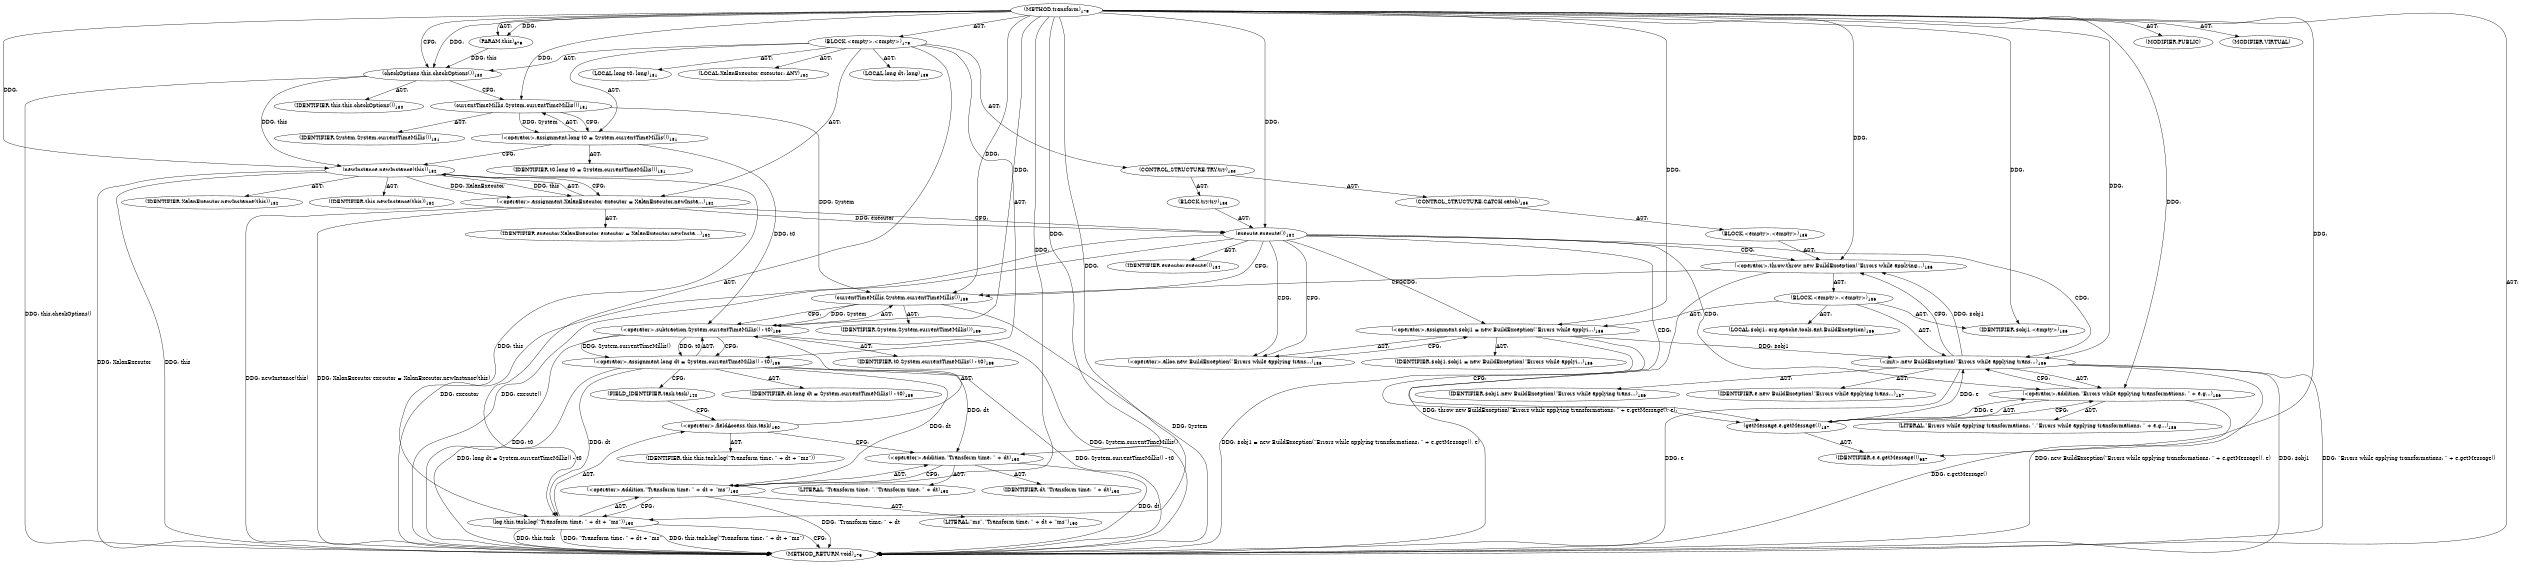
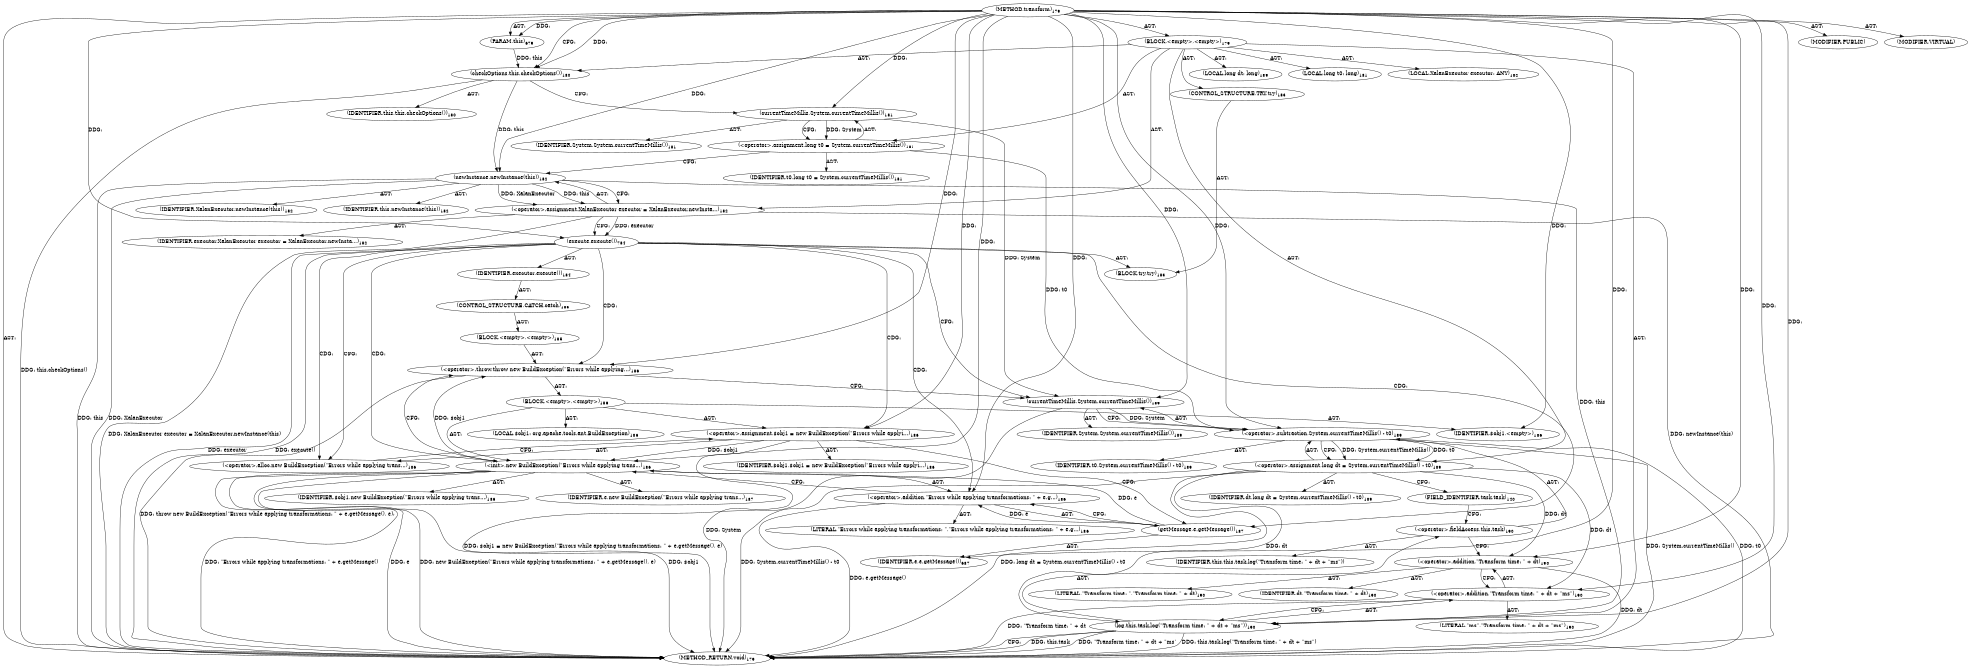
  digraph {
    n1 [label=<(METHOD,transform)<SUB>179</SUB>>]
    n2 [label=<(PARAM,this)<SUB>679</SUB>>]
    n3 [label=<(BLOCK,&lt;empty&gt;,&lt;empty&gt;)<SUB>179</SUB>>]
    n4 [label=<(checkOptions,this.checkOptions())<SUB>180</SUB>>]
    n5 [label=<(currentTimeMillis,System.currentTimeMillis())<SUB>181</SUB>>]
    n6 [label=<(newInstance,newInstance(this))<SUB>182</SUB>>]
-   n7 [label=<(execute,execute())<SUB>184</SUB>>]
+   n7 [label=<(execute,execute())<SUB>784</SUB>>]
    n8 [label=<(&lt;operator&gt;.throw,throw new BuildException(&quot;Errors while applying...)<SUB>186</SUB>>]
    n9 [label=<(&lt;operator&gt;.assignment,$obj1 = new BuildException(&quot;Errors while applyi...)<SUB>186</SUB>>]
    n10 [label=<(&lt;init&gt;,new BuildException(&quot;Errors while applying trans...)<SUB>186</SUB>>]
    n11 [label=<(&lt;operator&gt;.addition,&quot;Errors while applying transformations: &quot; + e.g...)<SUB>186</SUB>>]
    n12 [label=<(IDENTIFIER,$obj1,&lt;empty&gt;)<SUB>186</SUB>>]
    n13 [label=<(&lt;operator&gt;.subtraction,System.currentTimeMillis() - t0)<SUB>189</SUB>>]
    n14 [label=<(currentTimeMillis,System.currentTimeMillis())<SUB>189</SUB>>]
    n15 [label=<(log,this.task.log(&quot;Transform time: &quot; + dt + &quot;ms&quot;))<SUB>190</SUB>>]
    n16 [label=<(&lt;operator&gt;.addition,&quot;Transform time: &quot; + dt + &quot;ms&quot;)<SUB>190</SUB>>]
    n17 [label=<(&lt;operator&gt;.addition,&quot;Transform time: &quot; + dt)<SUB>190</SUB>>]
    n18 [label=<(MODIFIER,PUBLIC)>]
    n19 [label=<(MODIFIER,VIRTUAL)>]
    n20 [label=<(METHOD_RETURN,void)<SUB>179</SUB>>]
    n21 [label=<(IDENTIFIER,e,e.getMessage())<SUB>687</SUB>>]
    n22 [label=<(LOCAL,long t0: long)<SUB>181</SUB>>]
    n23 [label=<(&lt;operator&gt;.assignment,long t0 = System.currentTimeMillis())<SUB>181</SUB>>]
    n24 [label=<(LOCAL,XalanExecutor executor: ANY)<SUB>182</SUB>>]
    n25 [label=<(&lt;operator&gt;.assignment,XalanExecutor executor = XalanExecutor.newInsta...)<SUB>182</SUB>>]
    n26 [label=<(CONTROL_STRUCTURE,TRY,try)<SUB>183</SUB>>]
    n27 [label=<(LOCAL,long dt: long)<SUB>189</SUB>>]
    n28 [label=<(&lt;operator&gt;.assignment,long dt = System.currentTimeMillis() - t0)<SUB>189</SUB>>]
    n29 [label=<(IDENTIFIER,this,this.checkOptions())<SUB>180</SUB>>]
    n30 [label=<(IDENTIFIER,System,System.currentTimeMillis())<SUB>181</SUB>>]
    n31 [label=<(IDENTIFIER,XalanExecutor,newInstance(this))<SUB>182</SUB>>]
    n32 [label=<(IDENTIFIER,this,newInstance(this))<SUB>182</SUB>>]
    n33 [label=<(getMessage,e.getMessage())<SUB>187</SUB>>]
    n34 [label=<(IDENTIFIER,executor,execute())<SUB>184</SUB>>]
    n35 [label=<(&lt;operator&gt;.alloc,new BuildException(&quot;Errors while applying trans...)<SUB>186</SUB>>]
    n36 [label=<(BLOCK,&lt;empty&gt;,&lt;empty&gt;)<SUB>186</SUB>>]
    n37 [label=<(IDENTIFIER,$obj1,$obj1 = new BuildException(&quot;Errors while applyi...)<SUB>186</SUB>>]
    n38 [label=<(IDENTIFIER,$obj1,new BuildException(&quot;Errors while applying trans...)<SUB>186</SUB>>]
    n39 [label=<(IDENTIFIER,e,new BuildException(&quot;Errors while applying trans...)<SUB>187</SUB>>]
    n40 [label=<(LITERAL,&quot;Errors while applying transformations: &quot;,&quot;Errors while applying transformations: &quot; + e.g...)<SUB>186</SUB>>]
    n41 [label=<(IDENTIFIER,t0,System.currentTimeMillis() - t0)<SUB>189</SUB>>]
    n42 [label=<(IDENTIFIER,System,System.currentTimeMillis())<SUB>189</SUB>>]
    n43 [label=<(&lt;operator&gt;.fieldAccess,this.task)<SUB>190</SUB>>]
    n44 [label=<(LITERAL,&quot;ms&quot;,&quot;Transform time: &quot; + dt + &quot;ms&quot;)<SUB>190</SUB>>]
    n45 [label=<(LITERAL,&quot;Transform time: &quot;,&quot;Transform time: &quot; + dt)<SUB>190</SUB>>]
    n46 [label=<(IDENTIFIER,dt,&quot;Transform time: &quot; + dt)<SUB>190</SUB>>]
    n47 [label=<(IDENTIFIER,t0,long t0 = System.currentTimeMillis())<SUB>181</SUB>>]
    n48 [label=<(IDENTIFIER,executor,XalanExecutor executor = XalanExecutor.newInsta...)<SUB>182</SUB>>]
    n49 [label=<(BLOCK,try,try)<SUB>183</SUB>>]
    n50 [label=<(CONTROL_STRUCTURE,CATCH,catch)<SUB>185</SUB>>]
    n51 [label=<(IDENTIFIER,dt,long dt = System.currentTimeMillis() - t0)<SUB>189</SUB>>]
    n52 [label=<(FIELD_IDENTIFIER,task,task)<SUB>140</SUB>>]
    n53 [label=<(BLOCK,&lt;empty&gt;,&lt;empty&gt;)<SUB>185</SUB>>]
    n54 [label=<(LOCAL,$obj1: org.apache.tools.ant.BuildException)<SUB>186</SUB>>]
    n55 [label=<(IDENTIFIER,this,this.task.log(&quot;Transform time: &quot; + dt + &quot;ms&quot;))>]
    n1 -> n2 [label="AST: "]
    n1 -> n2 [label="DDG: "]
    n1 -> n3 [label="AST: "]
    n1 -> n4 [label="CFG: "]
    n1 -> n4 [label="DDG: "]
    n1 -> n5 [label="DDG: "]
    n1 -> n6 [label="DDG: "]
    n1 -> n7 [label="DDG: "]
    n1 -> n8 [label="DDG: "]
    n1 -> n9 [label="DDG: "]
    n1 -> n10 [label="DDG: "]
    n1 -> n11 [label="DDG: "]
    n1 -> n12 [label="DDG: "]
    n1 -> n13 [label="DDG: "]
    n1 -> n14 [label="DDG: "]
    n1 -> n15 [label="DDG: "]
    n1 -> n16 [label="DDG: "]
    n1 -> n17 [label="DDG: "]
    n1 -> n18 [label="AST: "]
    n1 -> n19 [label="AST: "]
    n1 -> n20 [label="AST: "]
    n1 -> n21 [label="DDG: "]
    n2 -> n4 [label="DDG: this"]
    n3 -> n4 [label="AST: "]
    n3 -> n15 [label="AST: "]
    n3 -> n22 [label="AST: "]
    n3 -> n23 [label="AST: "]
    n3 -> n24 [label="AST: "]
    n3 -> n25 [label="AST: "]
    n3 -> n26 [label="AST: "]
    n3 -> n27 [label="AST: "]
    n3 -> n28 [label="AST: "]
    n4 -> n5 [label="CFG: "]
    n4 -> n6 [label="DDG: this"]
    n4 -> n20 [label="DDG: this.checkOptions()"]
    n4 -> n29 [label="AST: "]
    n5 -> n14 [label="DDG: System"]
    n5 -> n23 [label="CFG: "]
    n5 -> n23 [label="DDG: System"]
    n5 -> n30 [label="AST: "]
    n6 -> n15 [label="DDG: this"]
    n6 -> n20 [label="DDG: this"]
    n6 -> n20 [label="DDG: XalanExecutor"]
    n6 -> n25 [label="CFG: "]
    n6 -> n25 [label="DDG: XalanExecutor"]
    n6 -> n25 [label="DDG: this"]
    n6 -> n31 [label="AST: "]
    n6 -> n32 [label="AST: "]
    n7 -> n8 [label="CDG: "]
    n7 -> n9 [label="CDG: "]
    n7 -> n10 [label="CDG: "]
    n7 -> n11 [label="CDG: "]
    n7 -> n14 [label="CFG: "]
    n7 -> n20 [label="DDG: executor"]
    n7 -> n20 [label="DDG: execute()"]
    n7 -> n33 [label="CDG: "]
    n7 -> n34 [label="AST: "]
    n7 -> n35 [label="CFG: "]
    n7 -> n35 [label="CDG: "]
    n8 -> n14 [label="CFG: "]
    n8 -> n20 [label="DDG: throw new BuildException(&quot;Errors while applying transformations: &quot; + e.getMessage(), e);"]
    n8 -> n36 [label="AST: "]
    n9 -> n10 [label="DDG: $obj1"]
    n9 -> n20 [label="DDG: $obj1 = new BuildException(&quot;Errors while applying transformations: &quot; + e.getMessage(), e)"]
    n9 -> n33 [label="CFG: "]
    n9 -> n35 [label="AST: "]
    n9 -> n37 [label="AST: "]
    n10 -> n8 [label="CFG: "]
    n10 -> n8 [label="DDG: $obj1"]
    n10 -> n11 [label="AST: "]
    n10 -> n20 [label="DDG: $obj1"]
    n10 -> n20 [label="DDG: &quot;Errors while applying transformations: &quot; + e.getMessage()"]
    n10 -> n20 [label="DDG: e"]
    n10 -> n20 [label="DDG: new BuildException(&quot;Errors while applying transformations: &quot; + e.getMessage(), e)"]
    n10 -> n38 [label="AST: "]
    n10 -> n39 [label="AST: "]
    n11 -> n10 [label="CFG: "]
    n11 -> n20 [label="DDG: e.getMessage()"]
    n11 -> n33 [label="AST: "]
    n11 -> n40 [label="AST: "]
    n13 -> n14 [label="AST: "]
    n13 -> n20 [label="DDG: System.currentTimeMillis()"]
    n13 -> n20 [label="DDG: t0"]
    n13 -> n28 [label="CFG: "]
    n13 -> n28 [label="DDG: System.currentTimeMillis()"]
    n13 -> n28 [label="DDG: t0"]
    n13 -> n41 [label="AST: "]
    n14 -> n13 [label="CFG: "]
    n14 -> n13 [label="DDG: System"]
    n14 -> n20 [label="DDG: System"]
    n14 -> n42 [label="AST: "]
    n15 -> n16 [label="AST: "]
    n15 -> n20 [label="CFG: "]
    n15 -> n20 [label="DDG: this.task"]
    n15 -> n20 [label="DDG: &quot;Transform time: &quot; + dt + &quot;ms&quot;"]
    n15 -> n20 [label="DDG: this.task.log(&quot;Transform time: &quot; + dt + &quot;ms&quot;)"]
    n15 -> n43 [label="AST: "]
    n16 -> n15 [label="CFG: "]
    n16 -> n17 [label="AST: "]
    n16 -> n20 [label="DDG: &quot;Transform time: &quot; + dt"]
    n16 -> n44 [label="AST: "]
    n17 -> n16 [label="CFG: "]
    n17 -> n20 [label="DDG: dt"]
    n17 -> n45 [label="AST: "]
    n17 -> n46 [label="AST: "]
    n23 -> n5 [label="AST: "]
    n23 -> n6 [label="CFG: "]
    n23 -> n13 [label="DDG: t0"]
    n23 -> n47 [label="AST: "]
    n25 -> n6 [label="AST: "]
    n25 -> n7 [label="CFG: "]
    n25 -> n7 [label="DDG: executor"]
    n25 -> n20 [label="DDG: newInstance(this)"]
    n25 -> n20 [label="DDG: XalanExecutor executor = XalanExecutor.newInstance(this)"]
    n25 -> n48 [label="AST: "]
    n26 -> n49 [label="AST: "]
-   n26 -> n50 [label="AST: "]
+   n34 -> n50 [label="AST: "]
    n28 -> n13 [label="AST: "]
    n28 -> n15 [label="DDG: dt"]
    n28 -> n16 [label="DDG: dt"]
    n28 -> n17 [label="DDG: dt"]
    n28 -> n20 [label="DDG: System.currentTimeMillis() - t0"]
    n28 -> n20 [label="DDG: long dt = System.currentTimeMillis() - t0"]
    n28 -> n51 [label="AST: "]
    n28 -> n52 [label="CFG: "]
    n33 -> n10 [label="DDG: e"]
    n33 -> n11 [label="CFG: "]
    n33 -> n11 [label="DDG: e"]
    n33 -> n21 [label="AST: "]
    n35 -> n9 [label="CFG: "]
    n36 -> n9 [label="AST: "]
    n36 -> n10 [label="AST: "]
    n36 -> n12 [label="AST: "]
    n36 -> n54 [label="AST: "]
    n43 -> n13 [label="AST: "]
    n43 -> n17 [label="CFG: "]
    n43 -> n55 [label="AST: "]
-   n49 -> n7 [label="AST: "]
+   n7 -> n49 [label="AST: "]
    n50 -> n53 [label="AST: "]
    n52 -> n43 [label="CFG: "]
    n53 -> n8 [label="AST: "]
  }
